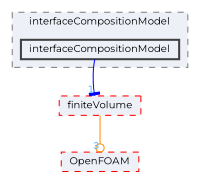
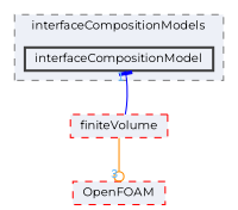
  digraph {
    compound=true
    fontname=Montserrat
    node [color=red fillcolor="#edf0f7" fontname=Montserrat fontsize=10 shape=box style="filled,dashed"]
    edge [fontcolor=steelblue1 fontname=Montserrat fontsize=10 labeldistance=1.5 labelfontname=Helvetica labelfontsize=10]
    n1 [color=grey25 height=0.2 label=interfaceCompositionModel style="filled,bold" width=0.4]
    n2 [height=0.2 label=finiteVolume width=0.4]
    n3 [height=0.2 label=OpenFOAM width=0.4]
    subgraph cluster_1 {
      bgcolor="#edf0f7"
      fontsize=10
-     label=interfaceCompositionModel
+     label=interfaceCompositionModels
      pencolor=grey50
      style="filled,dashed"
      n1
    }
-   n1 -> n2 [arrowhead=tee color=blue headlabel=1]
+   n2 -> n1 [arrowhead=tee color=blue headlabel=1]
    n2 -> n3 [arrowhead=odot color=darkorange headlabel=3]
  }
